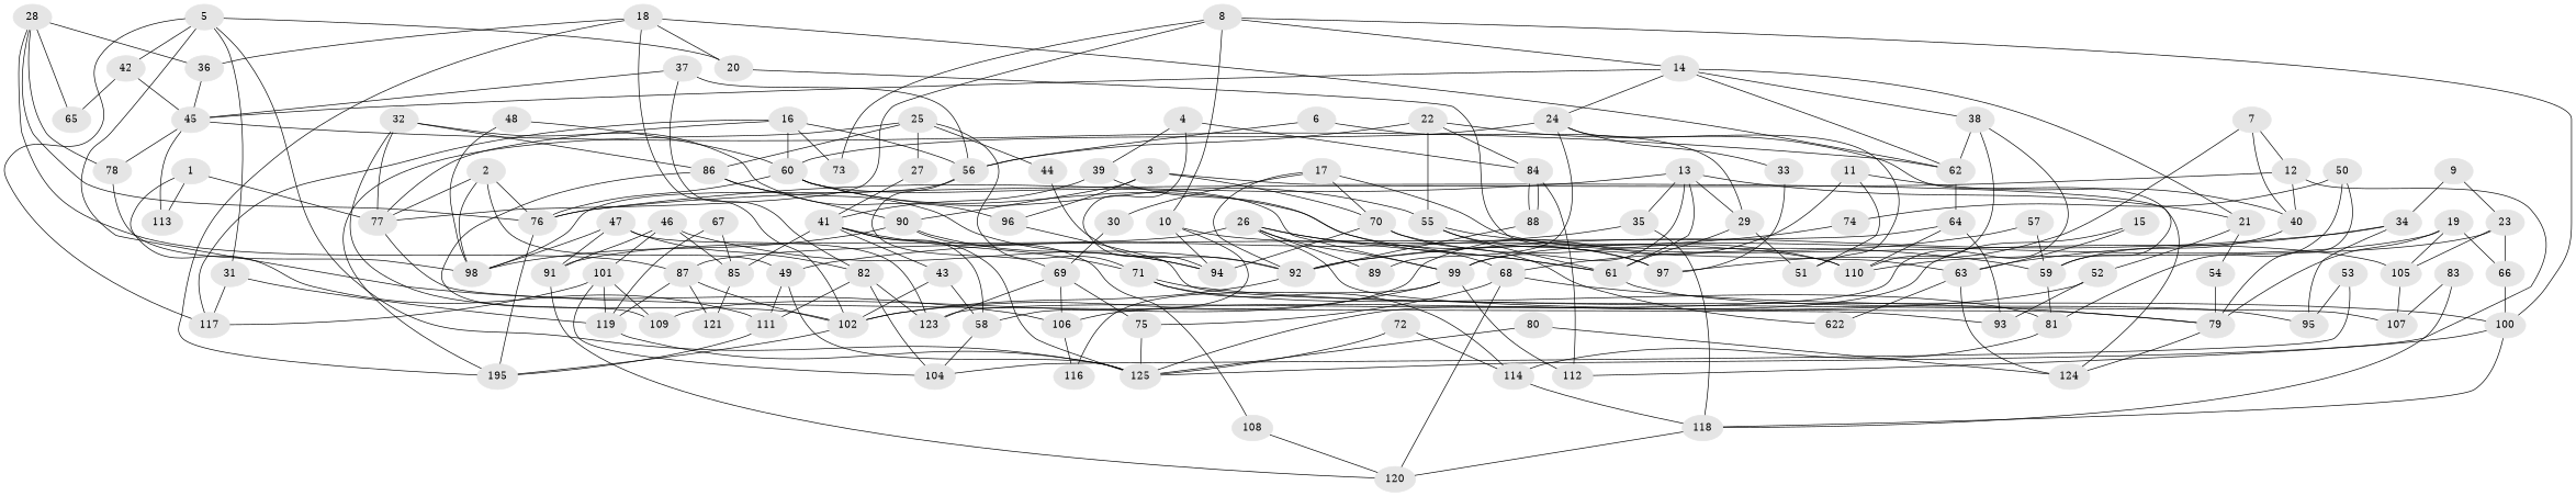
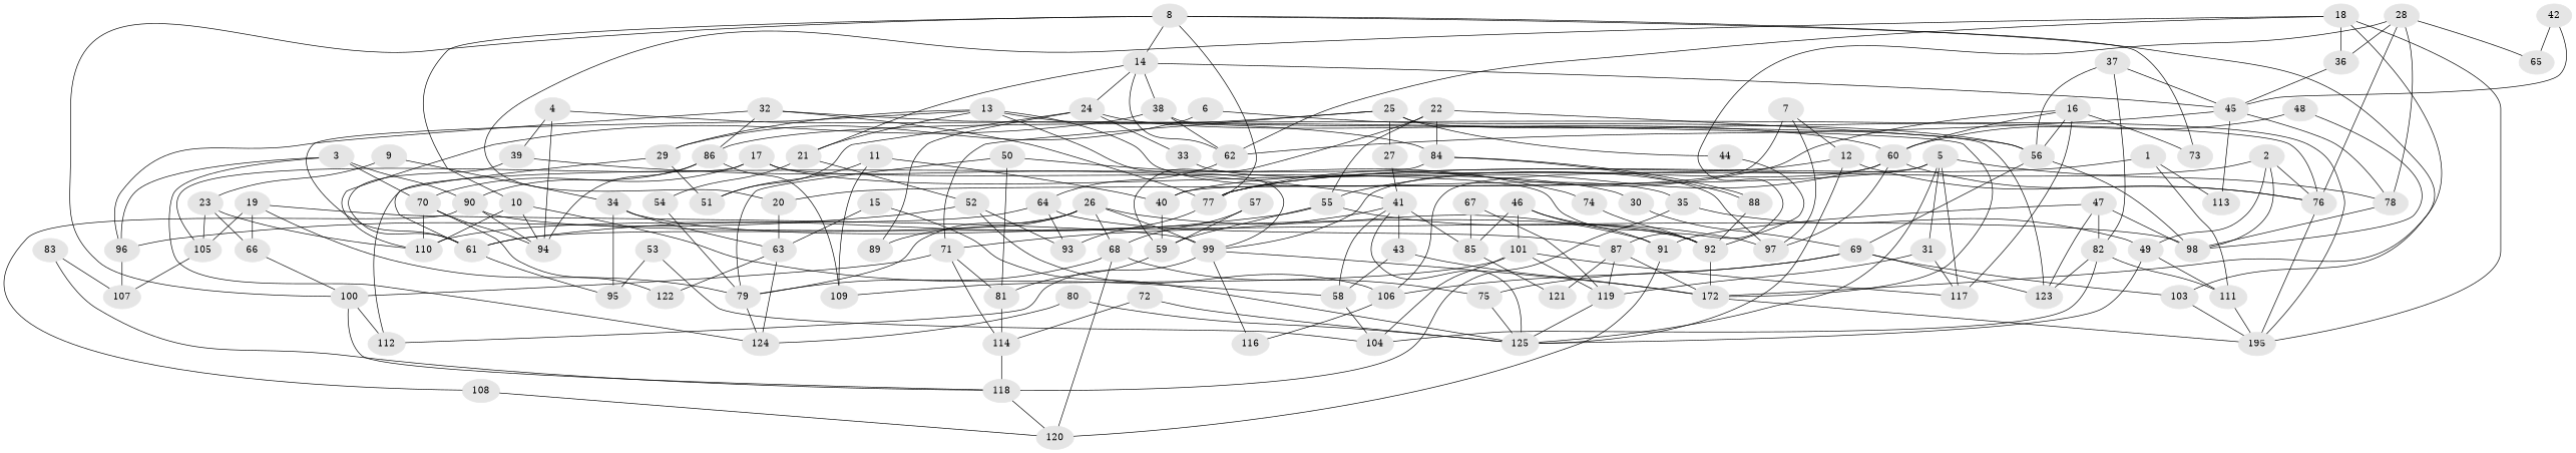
  graph {
    node [color=gray90 style=filled]
    1
    77
    111
    113
    93
    n6 [label=195]
    2
    49
    76
    98
    125
    3
    70
    90
    96
    124
    94
    110
-   122 [label=622]
+   122
    108
    107
    4
    39
    84
    61
    41
    88
    112
    5
    20
    31
    42
    106
    117
    63
    119
    45
    65
    116
    6
    29
    56
    51
    69
    7
    12
    40
    97
    59
    8
    10
    14
    73
    100
+   103
    58
    21
    24
    38
    62
    118
    9
    23
    34
    105
    66
    92
    95
    104
    11
    109
    13
    35
    99
    52
    54
-   102
+   102 [label=172]
    60
    33
    89
    123
    78
    64
    15
    16
    55
    17
    30
    18
    36
    19
    79
    22
    81
    25
    27
    44
    71
    86
    114
    26
    68
    91
    75
    120
    43
    85
    28
    87
    121
    32
    37
    82
    46
    101
    47
    48
    50
    74
    53
    57
    67
    72
    80
    83
    1 -- 77
    1 -- 111
    1 -- 113
    77 -- 93
    111 -- n6
    2 -- 77
    2 -- 49
    2 -- 76
    2 -- 98
    49 -- 111
    49 -- 125
    76 -- n6
    3 -- 70
    3 -- 90
    3 -- 96
    3 -- 124
    70 -- 94
    70 -- 110
    70 -- 122
    90 -- 98
    90 -- 94
    90 -- 108
    96 -- 107
    108 -- 120
    4 -- 94
    4 -- 39
    4 -- 84
    39 -- 61
    39 -- 41
    84 -- 88
    84 -- 88
    84 -- 112
    61 -- 95
    41 -- 125
    41 -- 58
    41 -- 71
    41 -- 43
    41 -- 85
    88 -- 92
    5 -- 125
    5 -- 20
    5 -- 31
-   5 -- 42
+   5 -- 78
    5 -- 106
    5 -- 117
    20 -- 63
    31 -- 117
    31 -- 119
    42 -- 45
    42 -- 65
    106 -- 116
    63 -- 124
    63 -- 122
    119 -- 125
    45 -- 113
    45 -- 62
    45 -- 78
    6 -- 29
    6 -- 56
    29 -- 61
    29 -- 51
    56 -- 98
    56 -- 69
    69 -- 106
+   69 -- 103
    69 -- 123
    69 -- 75
    7 -- 12
    7 -- 40
    7 -- 97
    12 -- 76
    12 -- 125
    12 -- 40
    40 -- 59
    59 -- 81
    8 -- 77
    8 -- 10
    8 -- 14
    8 -- 73
    8 -- 100
+   8 -- 103
    10 -- 94
    10 -- 110
    10 -- 58
    14 -- 45
    14 -- 21
    14 -- 24
    14 -- 38
    14 -- 62
    100 -- 112
    100 -- 118
+   103 -- n6
    58 -- 104
    21 -- 52
    21 -- 54
    24 -- 51
    24 -- 60
    24 -- 33
    24 -- 89
    38 -- 110
    38 -- 62
    38 -- 123
    62 -- 64
    118 -- 120
    9 -- 23
    9 -- 34
    23 -- 110
    23 -- 105
    23 -- 66
    34 -- 63
    34 -- 92
    34 -- 95
    105 -- 107
    66 -- 100
    92 -- 102
    11 -- 51
    11 -- 40
    11 -- 109
    13 -- 76
    13 -- 61
    13 -- 29
    13 -- 21
    13 -- 35
    13 -- 99
    35 -- 49
    35 -- 118
    99 -- 112
    99 -- 116
    99 -- 102
    52 -- 93
+   52 -- 96
    52 -- 106
    54 -- 79
    102 -- n6
    60 -- 76
    60 -- 97
    60 -- 99
    60 -- 55
    33 -- 97
    78 -- 98
    64 -- 93
    64 -- 110
    64 -- 87
    15 -- 125
    15 -- 63
    16 -- 77
    16 -- 117
    16 -- 56
    16 -- 73
    16 -- 60
    55 -- 61
    55 -- 97
    55 -- 59
    17 -- 70
    17 -- 105
    17 -- 92
    17 -- 30
    30 -- 69
    18 -- n6
    18 -- 20
    18 -- 62
    18 -- 102
    18 -- 36
    36 -- 45
    19 -- 105
    19 -- 66
    19 -- 99
    19 -- 79
    79 -- 124
    22 -- 84
    22 -- 56
    22 -- 59
    22 -- 55
    81 -- 114
    25 -- n6
    25 -- 27
    25 -- 44
    25 -- 71
    25 -- 86
    27 -- 41
    44 -- 92
    71 -- 100
    71 -- 81
    71 -- 114
    86 -- 90
    86 -- 94
    86 -- 109
    114 -- 118
    26 -- 61
    26 -- 99
    26 -- 89
    26 -- 79
    26 -- 68
    26 -- 91
    68 -- 79
    68 -- 75
    68 -- 120
    91 -- 120
    75 -- 125
    43 -- 58
    43 -- 102
    85 -- 121
    28 -- 76
    28 -- 65
    28 -- 78
    28 -- 36
    28 -- 87
    87 -- 119
    87 -- 102
    87 -- 121
    32 -- 77
    32 -- 96
    32 -- 102
    32 -- 86
    37 -- 45
    37 -- 56
    37 -- 82
    82 -- 111
    82 -- 104
    82 -- 123
    46 -- 92
    46 -- 91
    46 -- 85
    46 -- 101
    101 -- 117
    101 -- 119
    101 -- 104
    101 -- 109
    47 -- 98
    47 -- 123
    47 -- 91
    47 -- 82
    48 -- 98
    48 -- 60
    50 -- 79
    50 -- 81
    50 -- 74
    74 -- 92
    53 -- 95
    53 -- 104
    57 -- 59
    57 -- 68
    67 -- 119
    67 -- 85
    72 -- 125
    72 -- 114
    80 -- 125
    80 -- 124
    83 -- 107
    83 -- 118
  }
